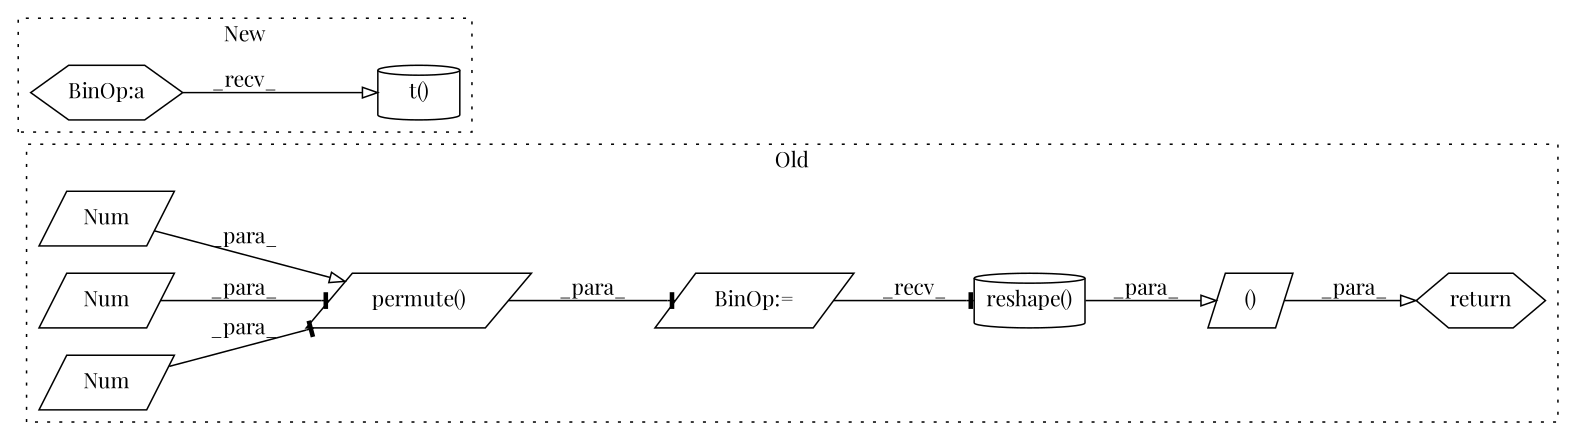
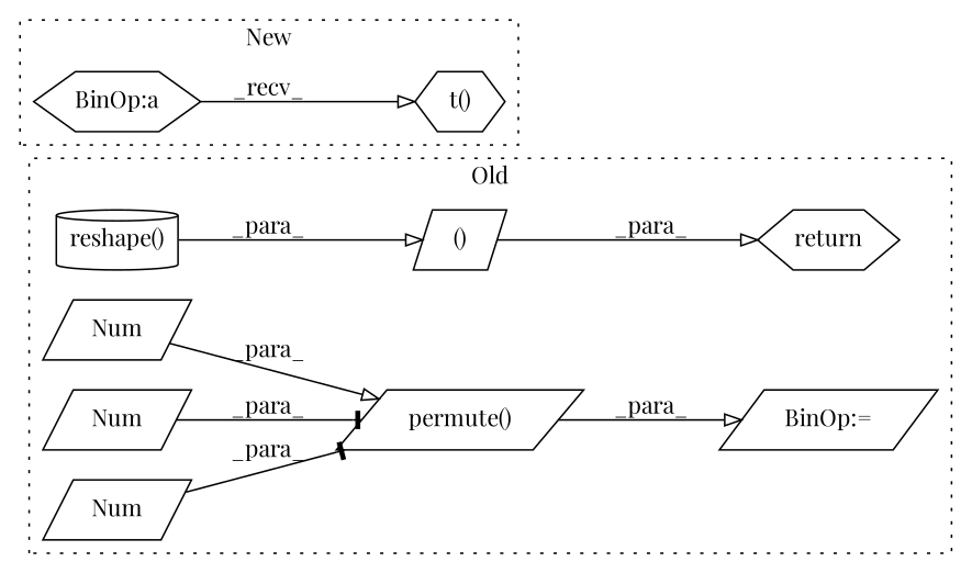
  digraph {
    fontname="Playfair Display"
    rankdir=LR
    node [a=75 fontname="Playfair Display" l=1 shape=parallelogram]
    edge [arrowhead=onormal fontname="Playfair Display"]
    n1 [l="38,1" label="reshape()" s="2084,2129" shape=cylinder]
    n2 [a=54 l=24 label="()" s=2130]
    n3 [l="27,1" label="permute()" s="862,899"]
    n4 [a=76 label=Num s=892]
    n5 [a=76 label=Num s=895]
    n6 [a=76 label=Num s=889]
    n7 [a=68 l=3 label="BinOp:=" s=859]
    n8 [a=93 l=7 label=return s=2077 shape=hexagon]
-   n9 [l=13 label="t()" s=3659 shape=cylinder]
+   n9 [l=13 label="t()" s=3659 shape=hexagon]
    n10 [a=82 l=35 label="BinOp:a" s=2961 shape=hexagon]
    subgraph cluster_1 {
      label=Old
      style=dotted
      n1
      n2
      n3
      n4
      n5
      n6
      n7
      n8
    }
    subgraph cluster_2 {
      label=New
      style=dotted
      n9
      n10
    }
    n1 -> n2 [label=_para_]
    n2 -> n8 [label=_para_]
-   n3 -> n7 [arrowhead=tee label=_para_]
+   n3 -> n7 [label=_para_]
    n4 -> n3 [label=_para_]
    n5 -> n3 [arrowhead=tee label=_para_]
    n6 -> n3 [arrowhead=tee label=_para_]
-   n7 -> n1 [arrowhead=tee label=_recv_]
    n10 -> n9 [label=_recv_]
  }
